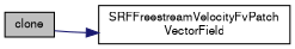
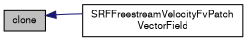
  digraph {
    rankdir=LR
    node [color=black fontname=FreeSans fontsize=10 shape=record]
    n1 [fillcolor=grey75 fontcolor=black height=0.2 label=clone style=filled width=0.4]
    n2 [height=0.2 label="SRFFreestreamVelocityFvPatch\lVectorField" width=0.4]
-   n1 -> n2 [color=midnightblue fontname=FreeSans fontsize=10 labelfontname=FreeSans labelfontsize=10 style=solid]
+   n2 -> n1 [color=midnightblue fontname=FreeSans fontsize=10 labelfontname=FreeSans labelfontsize=10 style=solid]
  }
